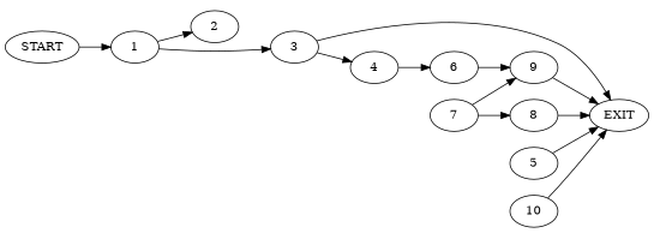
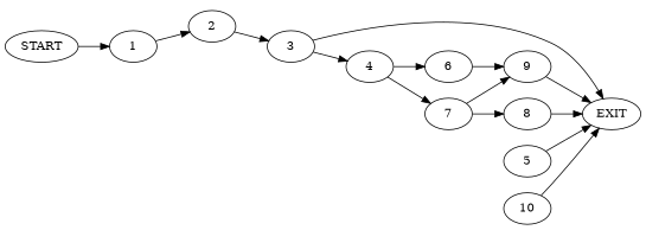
  digraph {
    rankdir=LR
    n1 [label=START]
    1
    2
    3
    n5 [label=EXIT]
    4
    6
    7
    5
    9
    8
    10
    n1 -> 1
    1 -> 2
-   1 -> 3
+   2 -> 3
    3 -> n5
    3 -> 4
    4 -> 6
+   4 -> 7
    6 -> 9
    7 -> 9
    7 -> 8
    5 -> n5
    9 -> n5
    8 -> n5
    10 -> n5
  }
